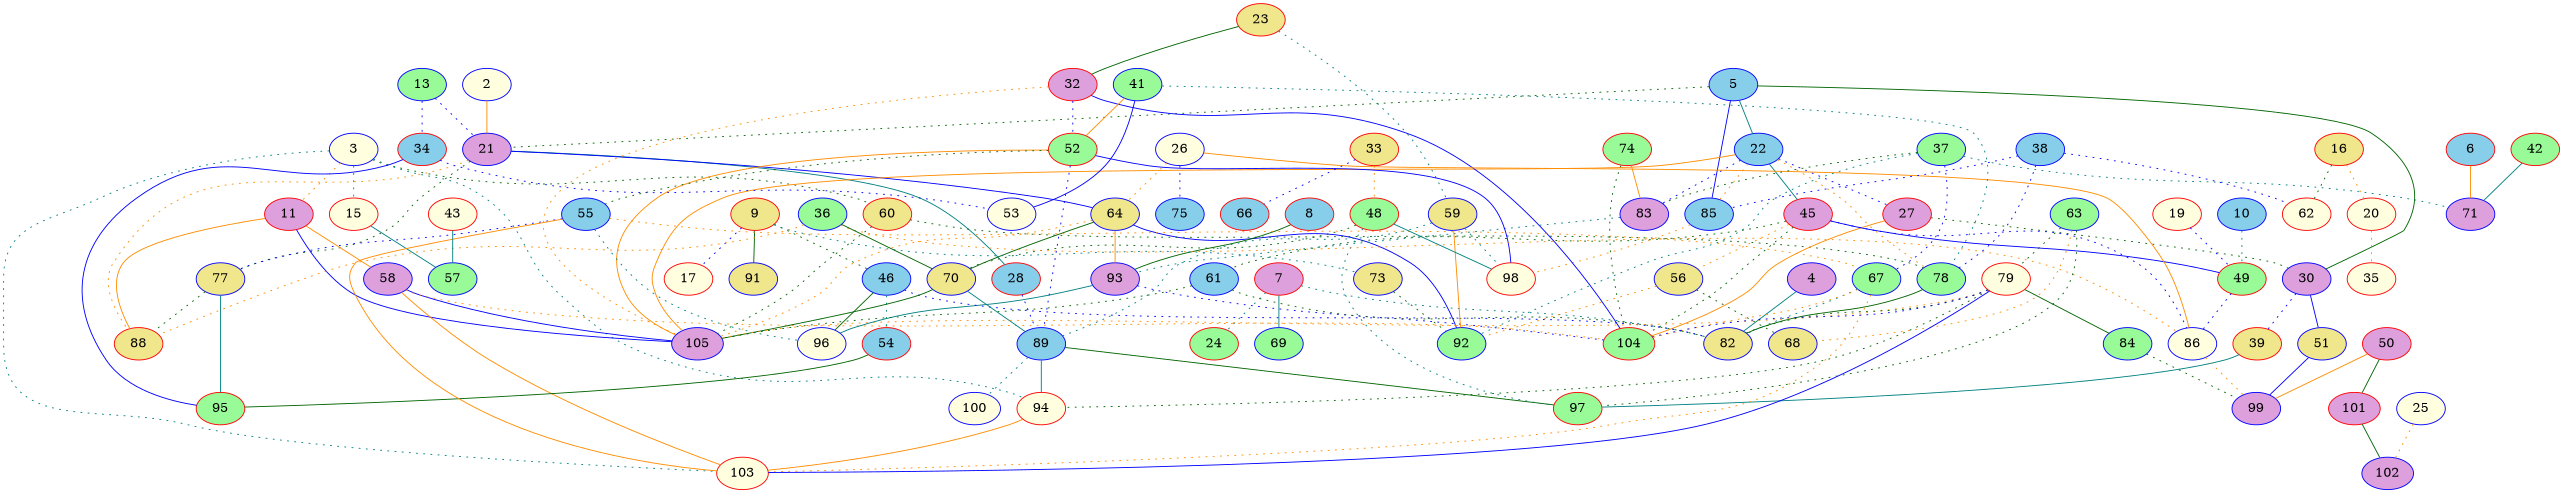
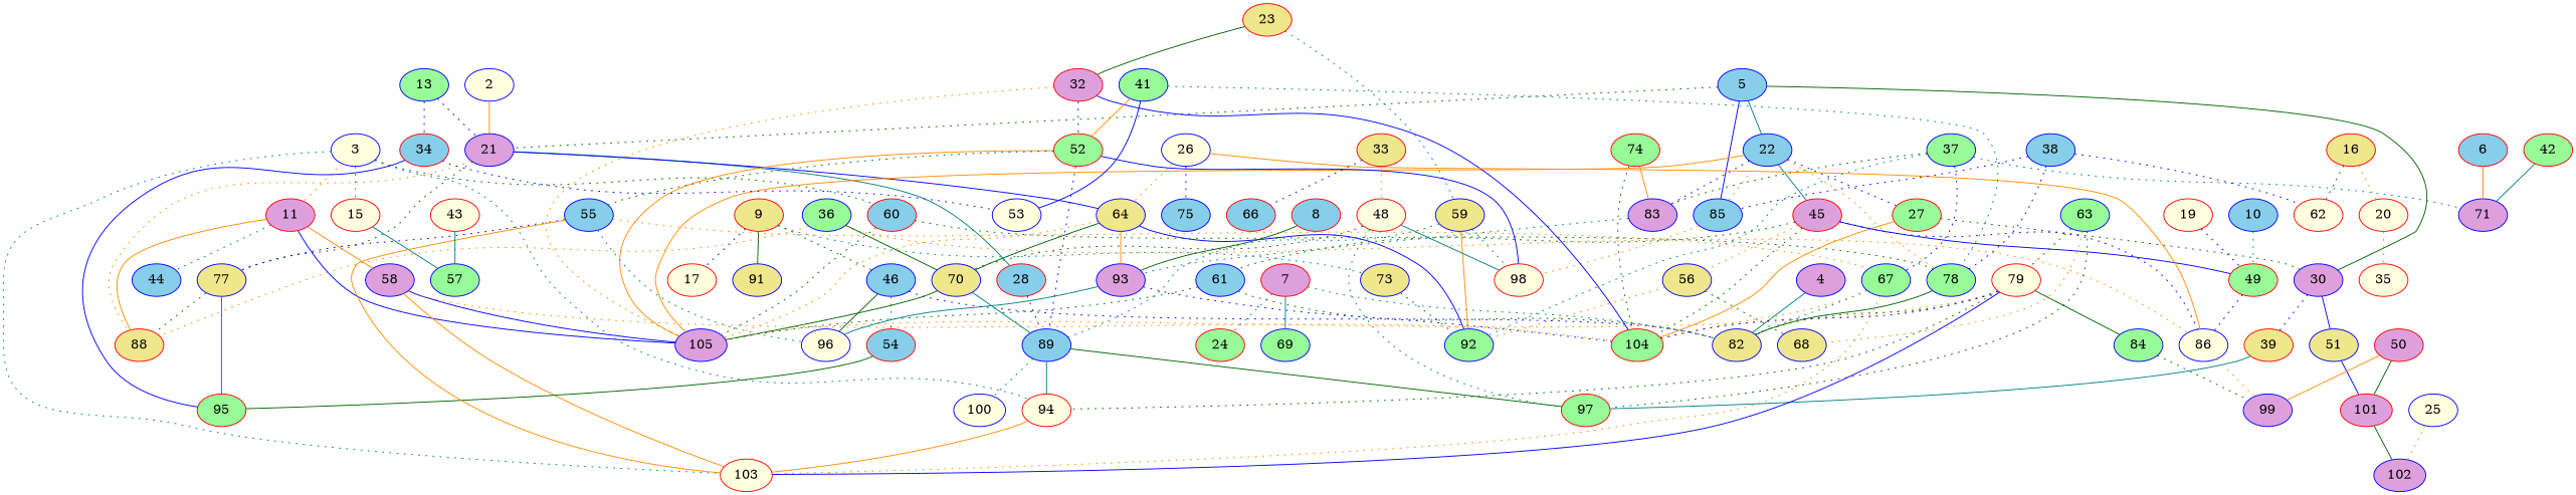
  graph {
    node [color=blue fillcolor=lightyellow style=filled]
    edge [color=darkorange style=dotted weight=1.0]
    2
    21 [fillcolor=plum]
    88 [color=red fillcolor=khaki]
    28 [color=red fillcolor=skyblue]
    64 [fillcolor=khaki]
    77 [fillcolor=khaki]
    3
    11 [color=red fillcolor=plum]
    15 [color=red]
-   60 [color=red fillcolor=khaki]
+   60 [color=red fillcolor=skyblue]
    94 [color=red]
    103 [color=red]
+   44 [fillcolor=skyblue]
    58 [fillcolor=plum]
    105 [fillcolor=plum]
    57 [fillcolor=palegreen]
    78 [fillcolor=palegreen]
    4 [fillcolor=plum]
    82 [fillcolor=khaki]
    5 [fillcolor=skyblue]
    22 [fillcolor=skyblue]
    30 [fillcolor=plum]
    85 [fillcolor=skyblue]
-   27 [color=red fillcolor=plum]
+   27 [color=red fillcolor=palegreen]
    45 [color=red fillcolor=plum]
    83 [fillcolor=plum]
    39 [color=red fillcolor=khaki]
    51 [fillcolor=khaki]
    98 [color=red]
    6 [color=red fillcolor=skyblue]
    71 [fillcolor=plum]
    7 [color=red fillcolor=plum]
    24 [color=red fillcolor=palegreen]
    69 [fillcolor=palegreen]
    8 [color=red fillcolor=skyblue]
    93 [fillcolor=plum]
    104 [color=red fillcolor=palegreen]
    96
    9 [color=red fillcolor=khaki]
    17 [color=red]
    46 [fillcolor=skyblue]
    73 [fillcolor=khaki]
    91 [fillcolor=khaki]
    54 [color=red fillcolor=skyblue]
    92 [fillcolor=palegreen]
    10 [fillcolor=skyblue]
    49 [color=red fillcolor=palegreen]
    86
    13 [fillcolor=palegreen]
    34 [color=red fillcolor=skyblue]
    53
    95 [color=red fillcolor=palegreen]
    16 [color=red fillcolor=khaki]
    20 [color=red]
    62 [color=red]
    35 [color=red]
    19 [color=red]
    89 [fillcolor=skyblue]
    70 [fillcolor=khaki]
    56 [fillcolor=khaki]
    61 [fillcolor=skyblue]
    23 [color=red fillcolor=khaki]
    32 [color=red fillcolor=plum]
    59 [fillcolor=khaki]
    52 [color=red fillcolor=palegreen]
    25
    102 [fillcolor=plum]
    26
    75 [fillcolor=skyblue]
    99 [fillcolor=plum]
    97 [color=red fillcolor=palegreen]
    100
    101 [color=red fillcolor=plum]
    55 [fillcolor=skyblue]
    33 [color=red fillcolor=khaki]
-   48 [color=red fillcolor=palegreen]
+   48 [color=red]
    66 [color=red fillcolor=skyblue]
    36 [fillcolor=palegreen]
    37 [fillcolor=palegreen]
    67 [fillcolor=palegreen]
    38 [fillcolor=skyblue]
    41 [fillcolor=palegreen]
    42 [color=red fillcolor=palegreen]
    43 [color=red]
    68 [fillcolor=khaki]
    50 [color=red fillcolor=plum]
    63 [fillcolor=palegreen]
    79 [color=red]
    84 [fillcolor=palegreen]
    74 [color=red fillcolor=palegreen]
    2 -- 21 [style=solid]
    21 -- 88
    21 -- 28 [color=teal style=solid]
    21 -- 64 [color=blue style=solid]
    21 -- 77 [color=darkgreen]
    28 -- 89 [color=blue]
    64 -- 105
    64 -- 93 [style=solid]
    64 -- 92 [color=blue style=solid]
    64 -- 70 [color=darkgreen style=solid]
    77 -- 88 [color=darkgreen]
    77 -- 95 [color=teal style=solid]
    3 -- 11
    3 -- 15 [color=teal]
    3 -- 60 [color=darkgreen]
    3 -- 94 [color=teal]
    3 -- 103 [color=teal]
    11 -- 88 [style=solid]
+   11 -- 44 [color=teal]
    11 -- 58 [style=solid]
    11 -- 105 [color=blue style=solid]
    15 -- 57 [color=teal style=solid]
    60 -- 105 [color=darkgreen]
    60 -- 78 [color=darkgreen]
    94 -- 103 [style=solid]
    58 -- 103 [style=solid]
    58 -- 105 [color=blue style=solid]
    58 -- 104
    78 -- 82 [color=darkgreen style=solid]
    4 -- 82 [color=teal style=solid]
    5 -- 21 [color=darkgreen]
    5 -- 22 [color=teal style=solid]
    5 -- 30 [color=darkgreen style=solid]
    5 -- 85 [color=blue style=solid]
    22 -- 105 [style=solid]
    22 -- 78
    22 -- 85
    22 -- 27 [color=blue]
    22 -- 45 [color=teal style=solid]
    22 -- 83 [color=blue]
    30 -- 39 [color=blue]
    30 -- 51 [color=blue style=solid]
    85 -- 98
    27 -- 30 [color=darkgreen]
    27 -- 104 [style=solid]
    45 -- 104 [color=darkgreen]
    45 -- 49 [color=blue style=solid]
    45 -- 86 [color=blue]
    45 -- 56
    45 -- 61 [color=darkgreen]
    83 -- 93 [color=teal]
    39 -- 97 [color=teal style=solid]
-   51 -- 99 [color=blue style=solid]
+   51 -- 101 [color=blue style=solid]
    6 -- 71 [style=solid]
    7 -- 82 [color=teal]
    7 -- 24 [color=teal]
    7 -- 69 [color=teal style=solid]
    8 -- 93 [color=darkgreen style=solid]
    93 -- 104 [color=blue]
    93 -- 96 [color=teal style=solid]
    9 -- 17 [color=blue]
    9 -- 46 [color=darkgreen]
    9 -- 73 [color=teal]
    9 -- 91 [color=darkgreen style=solid]
    46 -- 82 [color=blue]
    46 -- 96 [color=darkgreen style=solid]
    46 -- 54 [color=teal]
    73 -- 92 [color=darkgreen]
    54 -- 95 [color=darkgreen style=solid]
    10 -- 49 [color=teal]
    49 -- 86 [color=blue]
    86 -- 99
    13 -- 21 [color=blue]
    13 -- 34 [color=blue]
    34 -- 53 [color=blue]
    34 -- 95 [color=blue style=solid]
    16 -- 20
    16 -- 62 [color=darkgreen]
    20 -- 35
    19 -- 49 [color=blue]
    89 -- 94 [color=teal style=solid]
    89 -- 97 [color=darkgreen style=solid]
    89 -- 100 [color=teal]
    70 -- 105 [color=darkgreen style=solid]
    70 -- 89 [color=teal style=solid]
    56 -- 92
    56 -- 68 [color=darkgreen]
    61 -- 105 [color=darkgreen]
    61 -- 82 [color=darkgreen]
    23 -- 32 [color=darkgreen style=solid]
    23 -- 59 [color=teal]
    32 -- 105
    32 -- 104 [color=blue style=solid weight=2.0]
    32 -- 52 [color=blue]
    59 -- 98 [color=teal]
    59 -- 92 [style=solid]
    59 -- 89 [color=teal]
    52 -- 105 [style=solid]
    52 -- 98 [color=blue style=solid]
    52 -- 89 [color=blue]
    52 -- 55 [color=darkgreen]
    25 -- 102
    26 -- 64
    26 -- 86 [style=solid]
    26 -- 75 [color=blue]
    101 -- 102 [color=darkgreen style=solid]
    55 -- 77 [color=blue]
    55 -- 103 [style=solid]
    55 -- 96 [color=teal]
    55 -- 67
    33 -- 48 [weight=2.0]
    33 -- 66 [color=blue]
    48 -- 98 [color=teal style=solid]
    48 -- 70 [color=darkgreen]
    48 -- 97 [color=teal]
    36 -- 88
    36 -- 86
    36 -- 70 [color=darkgreen style=solid]
    37 -- 83 [color=darkgreen]
    37 -- 71 [color=teal weight=2.0]
    37 -- 92 [color=teal]
    37 -- 67 [color=blue]
    67 -- 103
    67 -- 82 [color=teal]
    67 -- 104
    38 -- 78 [color=blue]
    38 -- 85 [color=blue]
    38 -- 62 [color=blue]
    41 -- 78 [color=teal]
    41 -- 53 [color=blue style=solid]
    41 -- 52 [style=solid]
    42 -- 71 [color=teal style=solid]
    43 -- 57 [color=teal style=solid]
    50 -- 99 [style=solid]
    50 -- 101 [color=darkgreen style=solid]
    63 -- 97 [color=darkgreen]
    63 -- 68
    63 -- 79 [color=darkgreen]
    79 -- 94 [color=darkgreen]
    79 -- 103 [color=blue style=solid]
    79 -- 105
    79 -- 82 [color=darkgreen]
    79 -- 104 [color=blue]
    79 -- 84 [color=darkgreen style=solid]
    84 -- 99 [color=darkgreen]
    74 -- 83 [style=solid]
    74 -- 104 [color=darkgreen]
  }
